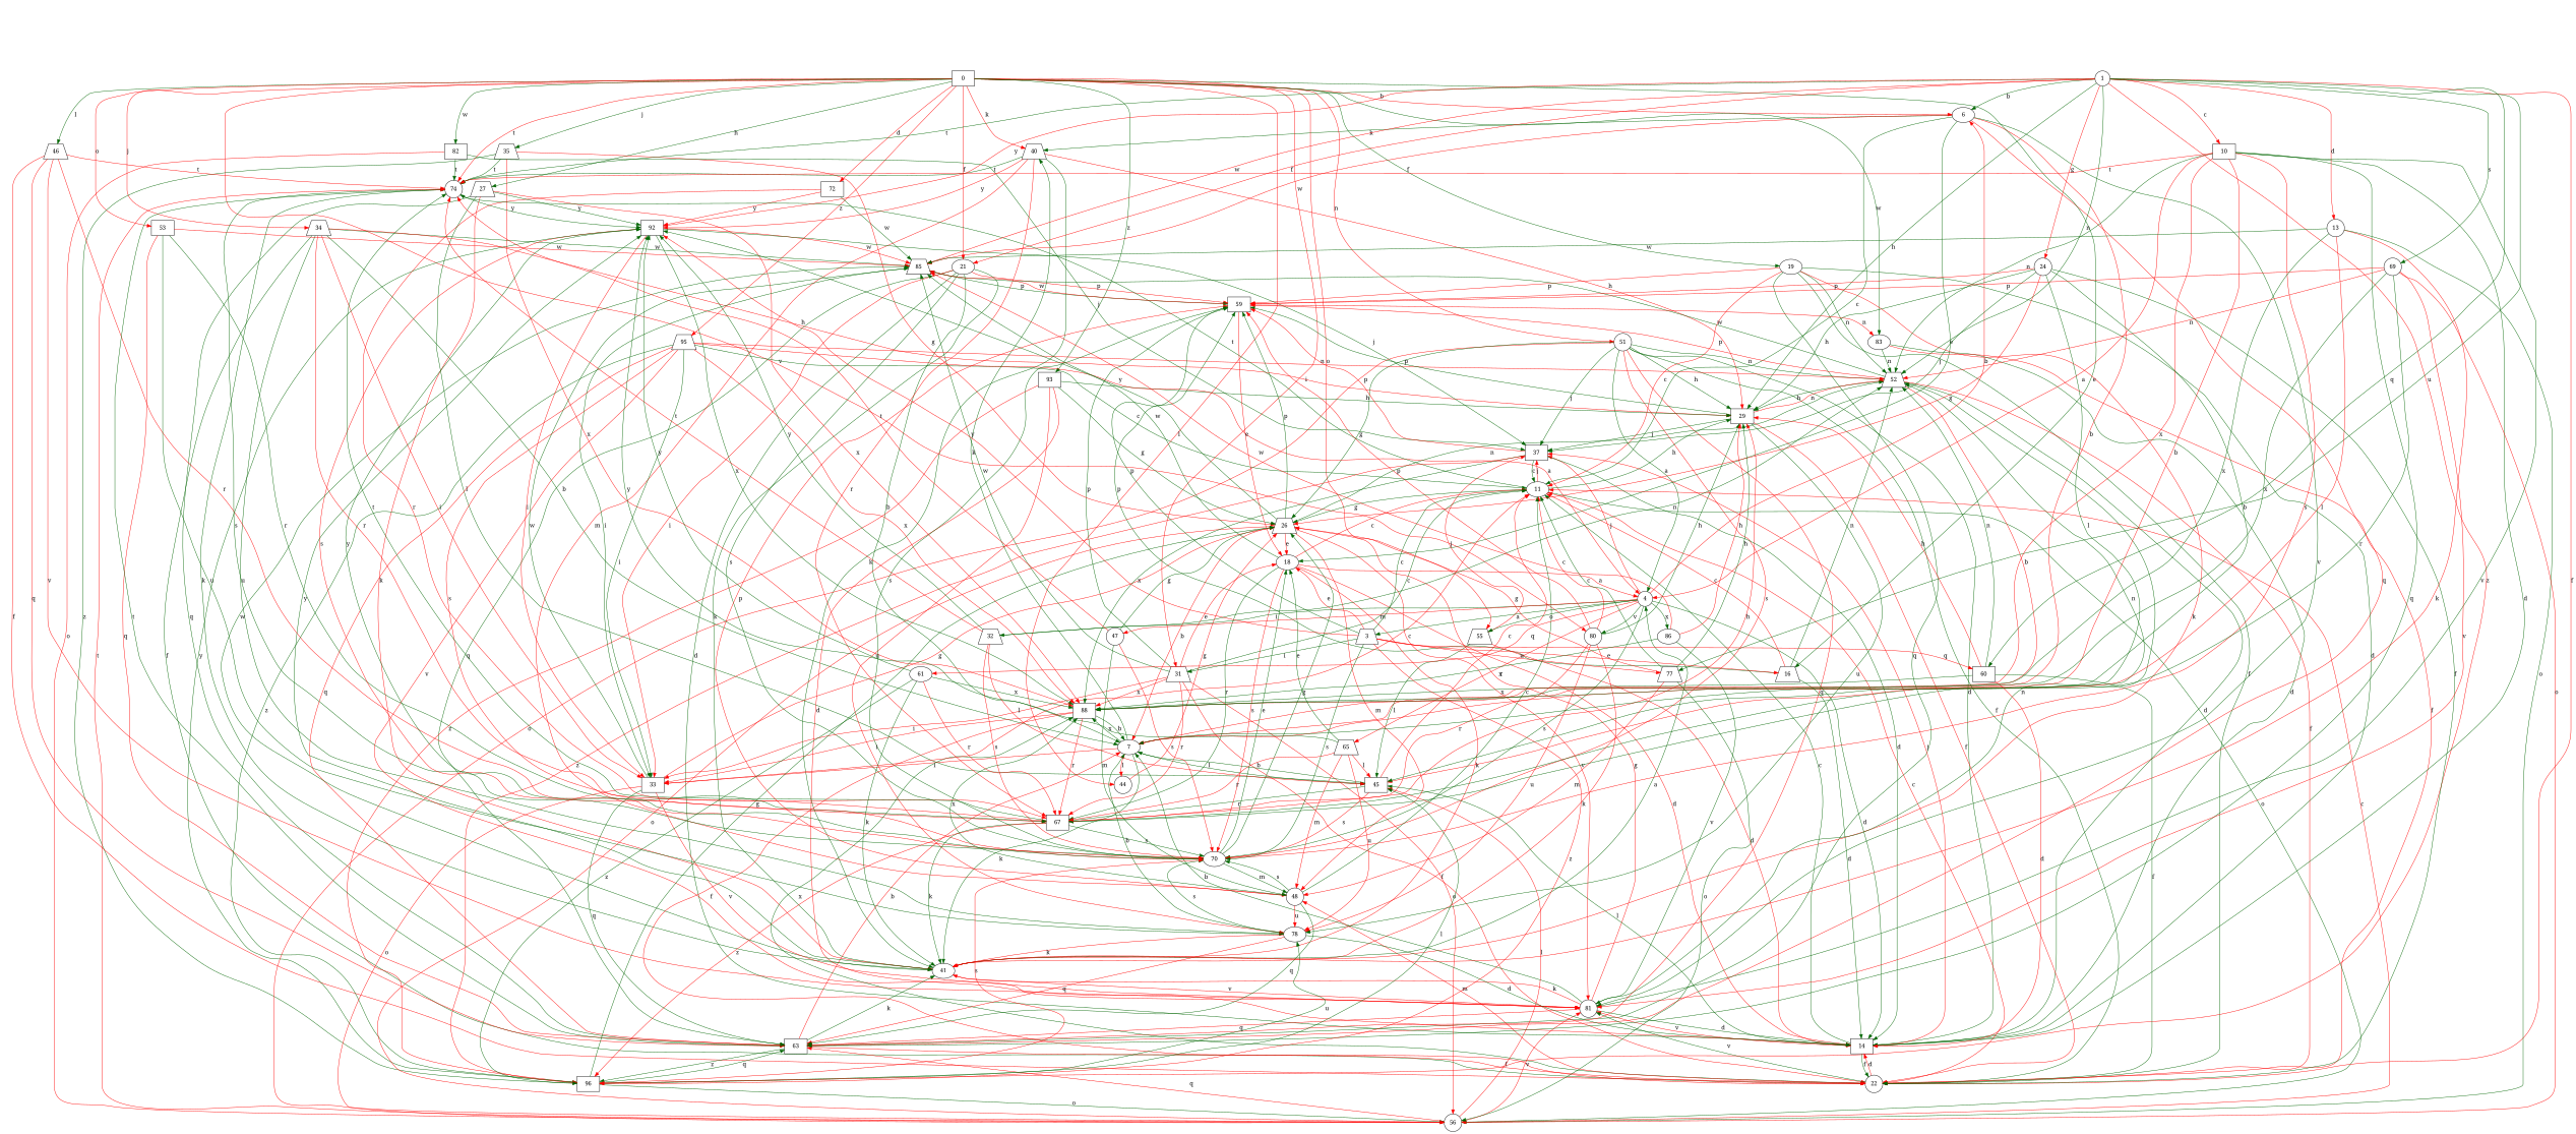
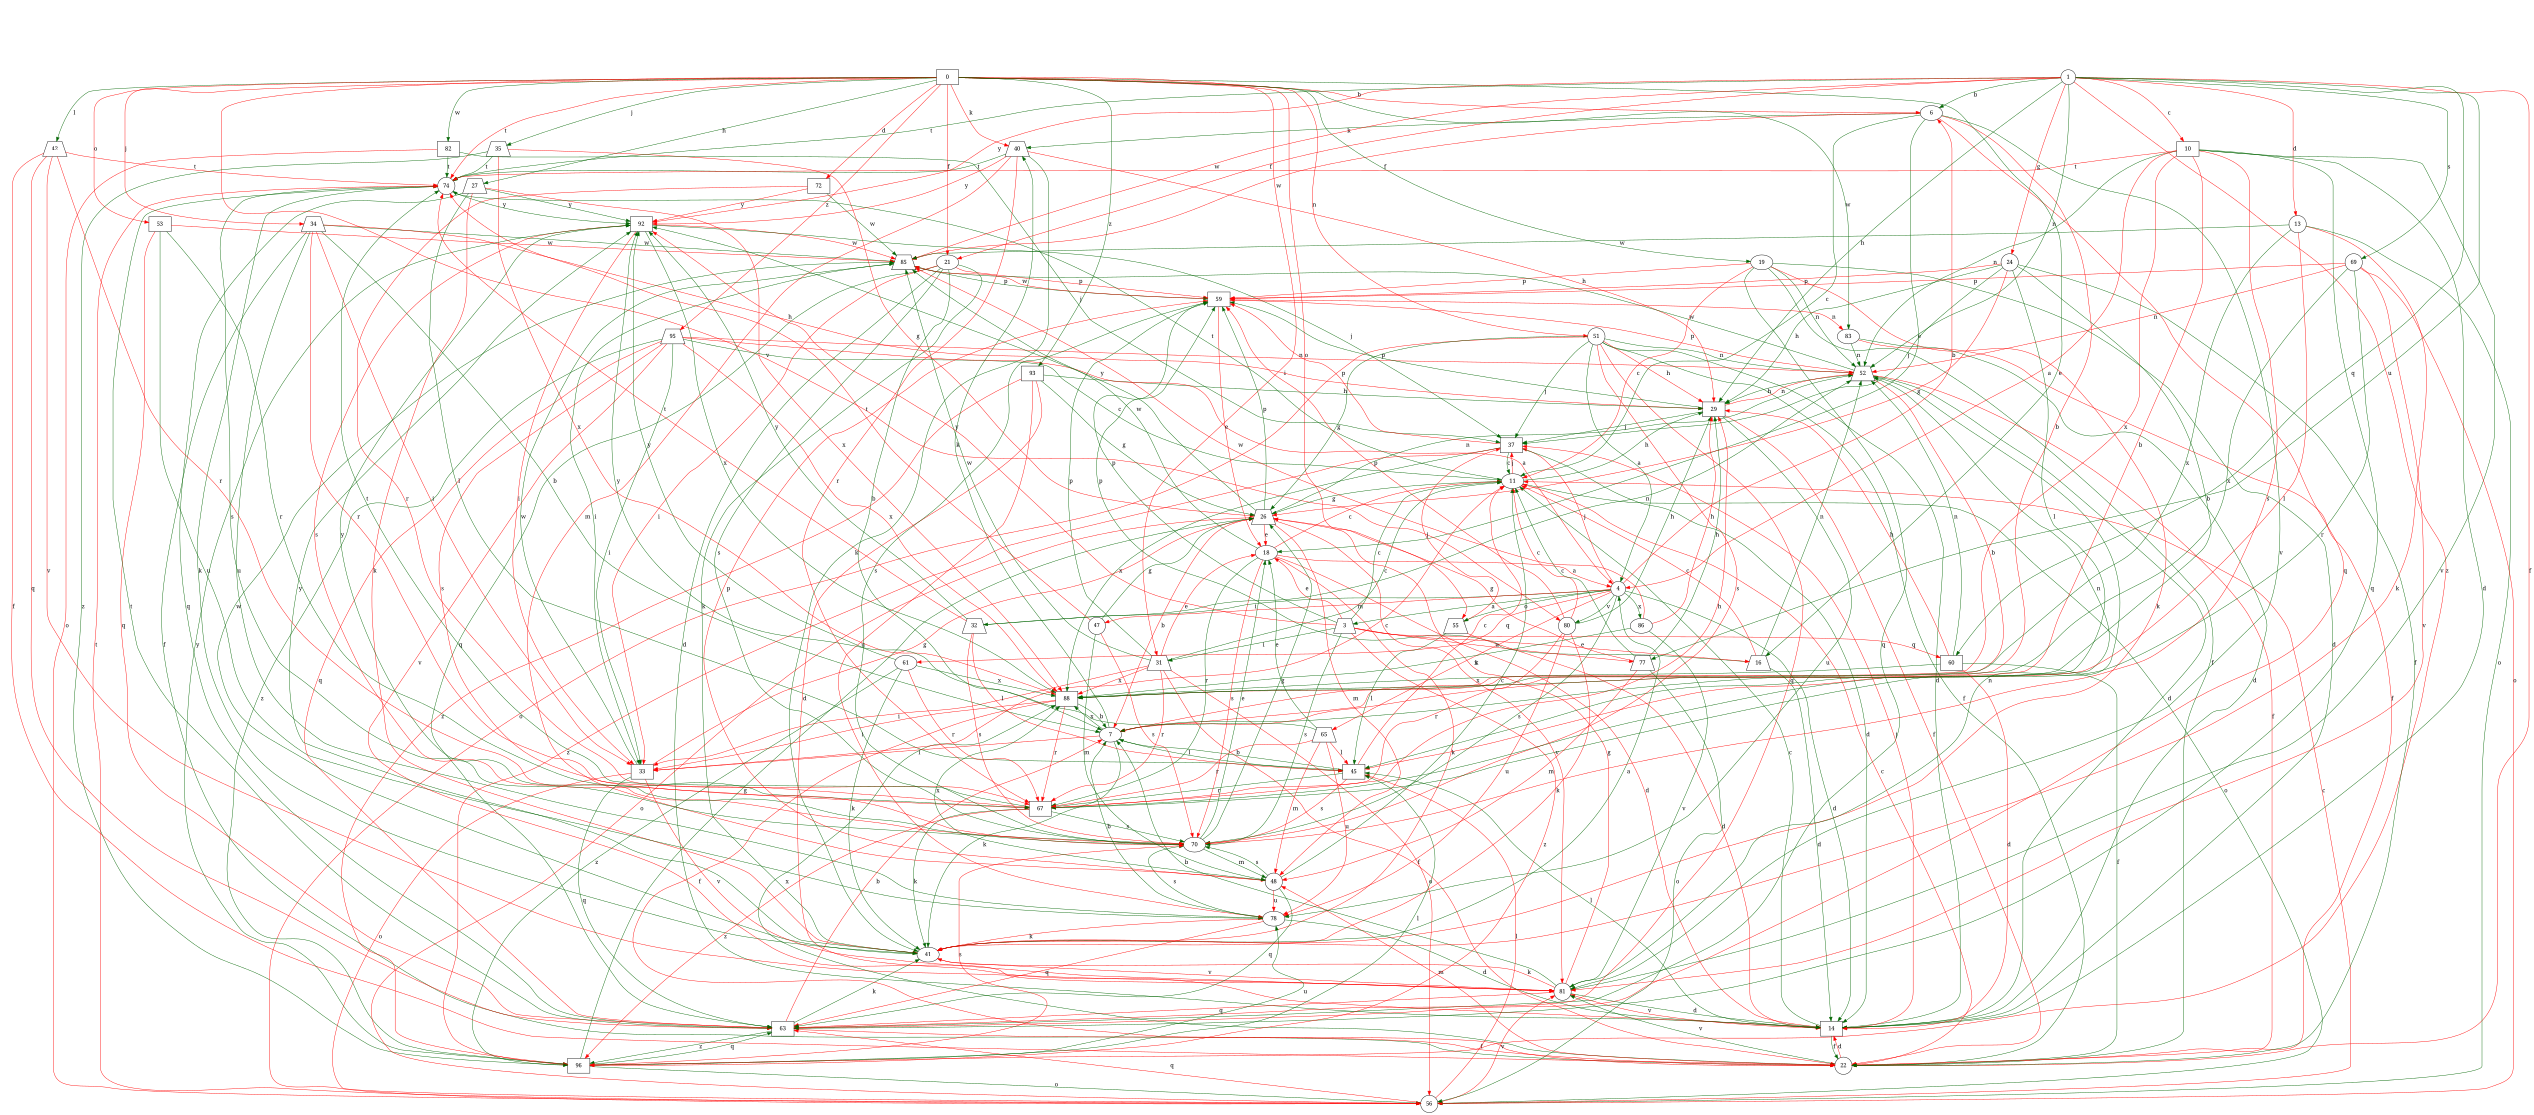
  strict digraph {
    fontname="Noto Serif"
    node [fontname="Noto Serif" shape=box]
    edge [color=darkgreen fontname="Noto Serif"]
    6 [shape=ellipse]
    0
    n3 [label=72]
    16 [shape=trapezium]
    19 [shape=ellipse]
    21 [shape=ellipse]
    27 [shape=trapezium]
    31 [shape=trapezium]
    34 [shape=trapezium]
    35 [shape=trapezium]
    40 [shape=trapezium]
-   42 [shape=trapezium label=46]
-   44 [shape=circle]
+   42 [shape=trapezium]
    51 [shape=circle]
    53
    55 [shape=trapezium]
    74 [shape=circle]
    80 [shape=circle]
    82
    83 [shape=ellipse]
    93
    95 [shape=trapezium]
    85 [shape=trapezium]
    11 [shape=ellipse]
    18 [shape=ellipse]
    7 [shape=ellipse]
    63
    81 [shape=circle]
    92
    67
    52 [shape=trapezium]
    59
    14
    22 [shape=circle]
    41 [shape=ellipse]
    70 [shape=ellipse]
    33
    45
    88
    56 [shape=circle]
    29
    78 [shape=ellipse]
    96
    26 [shape=trapezium]
    48 [shape=circle]
    4 [shape=circle]
    37
    1 [shape=circle]
    10
    13 [shape=circle]
    24 [shape=circle]
    60
    69 [shape=circle]
    77 [shape=trapezium]
    3 [shape=trapezium]
    32 [shape=trapezium]
    47 [shape=circle]
    61 [shape=ellipse]
    65 [shape=trapezium]
    86 [shape=ellipse]
    6 -> 40 [label=k]
    6 -> 85 [color=red label=w]
    6 -> 11 [label=c]
    6 -> 18 [label=e]
    6 -> 7 [color=red label=b]
    6 -> 63 [color=red label=q]
    6 -> 81 [label=v]
    0 -> 6 [color=red label=b]
    0 -> n3 [color=red label=d]
    0 -> 16 [label=e]
    0 -> 19 [label=f]
    0 -> 21 [color=red label=f]
    0 -> 27 [label=h]
    0 -> 31 [color=red label=i]
    0 -> 34 [color=red label=j]
    0 -> 35 [label=j]
    0 -> 40 [color=red label=k]
    0 -> 42 [label=l]
-   0 -> 44 [color=red label=l]
    0 -> 51 [color=red label=n]
    0 -> 53 [color=red label=o]
    0 -> 55 [color=red label=o]
    0 -> 74 [color=red label=t]
    0 -> 80 [color=red label=v]
    0 -> 82 [label=w]
    0 -> 83 [label=w]
    0 -> 93 [label=z]
    0 -> 95 [color=red label=z]
    n3 -> 85 [label=w]
    n3 -> 92 [color=red label=y]
    n3 -> 67 [color=red label=r]
    16 -> 11 [color=red label=c]
    16 -> 52 [label=n]
    16 -> 59 [label=p]
    16 -> 14 [label=d]
    19 -> 11 [color=red label=c]
    19 -> 63 [label=q]
    19 -> 52 [label=n]
    19 -> 59 [color=red label=p]
    19 -> 14 [label=d]
    19 -> 22 [label=f]
    19 -> 41 [color=red label=k]
    21 -> 7 [label=b]
    21 -> 63 [label=q]
    21 -> 59 [color=red label=p]
    21 -> 14 [label=d]
    21 -> 41 [label=k]
    21 -> 70 [label=s]
    21 -> 33 [color=red label=i]
    27 -> 63 [label=q]
    27 -> 92 [label=y]
    27 -> 41 [color=red label=k]
    27 -> 45 [label=l]
    27 -> 88 [color=red label=x]
    31 -> 85 [label=w]
    31 -> 11 [label=c]
    31 -> 18 [color=red label=e]
    31 -> 67 [color=red label=r]
    31 -> 59 [label=p]
    31 -> 22 [color=red label=f]
    31 -> 33 [color=red label=i]
    31 -> 88 [color=red label=x]
    31 -> 56 [color=red label=o]
    34 -> 85 [label=w]
    34 -> 7 [label=b]
    34 -> 67 [color=red label=r]
    34 -> 22 [label=f]
    34 -> 33 [color=red label=i]
    34 -> 29 [color=red label=h]
    34 -> 78 [label=u]
    35 -> 74 [label=t]
    35 -> 88 [color=red label=x]
    35 -> 96 [label=z]
    35 -> 26 [color=red label=g]
    40 -> 74 [label=t]
    40 -> 92 [color=red label=y]
    40 -> 67 [color=red label=r]
    40 -> 41 [label=k]
    40 -> 29 [color=red label=h]
    40 -> 48 [color=red label=m]
    42 -> 74 [color=red label=t]
    42 -> 63 [color=red label=q]
    42 -> 81 [color=red label=v]
    42 -> 67 [color=red label=r]
    42 -> 22 [color=red label=f]
-   44 -> 26 [color=red label=g]
    51 -> 63 [color=red label=q]
    51 -> 52 [label=n]
    51 -> 14 [label=d]
    51 -> 22 [label=f]
    51 -> 70 [color=red label=s]
    51 -> 56 [color=red label=o]
-   51 -> 29 [label=h]
+   51 -> 29 [color=red label=h]
    51 -> 26 [label=g]
    51 -> 4 [label=a]
    51 -> 37 [label=j]
    53 -> 85 [color=red label=w]
    53 -> 63 [color=red label=q]
    53 -> 67 [label=r]
    53 -> 78 [label=u]
    55 -> 14 [color=red label=d]
    55 -> 45 [label=l]
    55 -> 37 [color=red label=j]
    74 -> 92 [label=y]
    74 -> 41 [label=k]
    74 -> 70 [label=s]
    80 -> 11 [color=red label=c]
    80 -> 67 [color=red label=r]
    80 -> 59 [color=red label=p]
    80 -> 41 [color=red label=k]
    80 -> 29 [label=h]
    80 -> 78 [color=red label=u]
    82 -> 74 [label=t]
    82 -> 56 [color=red label=o]
    82 -> 37 [label=j]
    83 -> 52 [label=n]
    83 -> 14 [label=d]
    83 -> 22 [color=red label=f]
    93 -> 14 [color=red label=d]
    93 -> 29 [label=h]
    93 -> 78 [color=red label=u]
    93 -> 96 [color=red label=z]
    93 -> 26 [label=g]
    95 -> 11 [label=c]
    95 -> 63 [color=red label=q]
    95 -> 81 [color=red label=v]
    95 -> 52 [color=red label=n]
    95 -> 70 [color=red label=s]
    95 -> 33 [label=i]
    95 -> 88 [color=red label=x]
    95 -> 96 [label=z]
    95 -> 4 [color=red label=a]
    85 -> 59 [label=p]
    85 -> 33 [label=i]
    11 -> 74 [label=t]
    11 -> 56 [label=o]
    11 -> 29 [label=h]
    11 -> 26 [label=g]
    11 -> 37 [color=red label=j]
    18 -> 85 [label=w]
    18 -> 11 [color=red label=c]
    18 -> 67 [label=r]
    18 -> 14 [color=red label=d]
    18 -> 41 [color=red label=k]
    18 -> 70 [color=red label=s]
    18 -> 4 [color=red label=a]
    7 -> 40 [label=k]
-   7 -> 44 [color=red label=l]
    7 -> 41 [label=k]
    7 -> 33 [color=red label=i]
    7 -> 45 [label=l]
    7 -> 88 [label=x]
    63 -> 74 [label=t]
    63 -> 7 [color=red label=b]
    63 -> 22 [color=red label=f]
    63 -> 41 [label=k]
    63 -> 96 [label=z]
    81 -> 7 [label=b]
    81 -> 63 [color=red label=q]
    81 -> 52 [label=n]
    81 -> 14 [label=d]
    81 -> 41 [color=red label=k]
    81 -> 26 [color=red label=g]
    92 -> 85 [color=red label=w]
    92 -> 70 [color=red label=s]
    92 -> 33 [color=red label=i]
    92 -> 88 [label=x]
    92 -> 37 [label=j]
    67 -> 74 [label=t]
    67 -> 52 [label=n]
    67 -> 41 [label=k]
    67 -> 70 [label=s]
    67 -> 29 [color=red label=h]
    67 -> 96 [color=red label=z]
    52 -> 85 [label=w]
    52 -> 7 [color=red label=b]
    52 -> 59 [color=red label=p]
    52 -> 14 [label=d]
    52 -> 22 [color=red label=f]
    52 -> 29 [label=h]
    59 -> 83 [color=red label=n]
    59 -> 85 [color=red label=w]
    59 -> 18 [color=red label=e]
    59 -> 70 [label=s]
    14 -> 11 [label=c]
    14 -> 81 [color=red label=v]
    14 -> 22 [label=f]
    14 -> 45 [label=l]
    14 -> 37 [color=red label=j]
    22 -> 11 [color=red label=c]
    22 -> 81 [label=v]
    22 -> 14 [color=red label=d]
    22 -> 88 [label=x]
    22 -> 48 [color=red label=m]
    41 -> 85 [label=w]
    41 -> 81 [color=red label=v]
    41 -> 92 [label=y]
    41 -> 4 [label=a]
    70 -> 18 [label=e]
    70 -> 92 [label=y]
    70 -> 26 [label=g]
    70 -> 48 [label=m]
    33 -> 85 [label=w]
    33 -> 11 [color=red label=c]
    33 -> 63 [label=q]
    33 -> 81 [color=red label=v]
    33 -> 56 [color=red label=o]
    33 -> 26 [color=red label=g]
    45 -> 11 [color=red label=c]
    45 -> 7 [label=b]
    45 -> 67 [label=r]
    45 -> 70 [color=red label=s]
    88 -> 7 [label=b]
    88 -> 67 [color=red label=r]
    88 -> 22 [color=red label=f]
    88 -> 33 [color=red label=i]
    56 -> 74 [color=red label=t]
    56 -> 11 [color=red label=c]
    56 -> 63 [color=red label=q]
    56 -> 81 [color=red label=v]
    56 -> 45 [color=red label=l]
    29 -> 52 [color=red label=n]
    29 -> 59 [label=p]
    29 -> 22 [color=red label=f]
    29 -> 78 [label=u]
    29 -> 37 [label=j]
    78 -> 7 [label=b]
    78 -> 63 [color=red label=q]
    78 -> 14 [label=d]
    78 -> 41 [color=red label=k]
    78 -> 70 [label=s]
    96 -> 63 [label=q]
    96 -> 92 [label=y]
    96 -> 70 [color=red label=s]
    96 -> 45 [label=l]
    96 -> 56 [label=o]
    96 -> 78 [label=u]
    96 -> 26 [label=g]
    26 -> 18 [color=red label=e]
    26 -> 7 [color=red label=b]
    26 -> 81 [color=red label=v]
    26 -> 92 [label=y]
    26 -> 52 [label=n]
    26 -> 59 [label=p]
    26 -> 56 [color=red label=o]
    26 -> 48 [color=red label=m]
    48 -> 11 [label=c]
    48 -> 63 [label=q]
    48 -> 59 [color=red label=p]
    48 -> 70 [label=s]
    48 -> 88 [label=x]
    48 -> 78 [color=red label=u]
    4 -> 6 [color=red label=b]
    4 -> 55 [label=o]
    4 -> 80 [label=v]
    4 -> 14 [label=d]
    4 -> 70 [label=s]
    4 -> 37 [color=red label=j]
    4 -> 3 [label=a]
    4 -> 32 [label=i]
    4 -> 47 [color=red label=m]
    4 -> 61 [color=red label=q]
-   4 -> 65 [color=red label=r]
+   4 -> 65 [color=red label=k]
    4 -> 86 [label=x]
    37 -> 11 [label=c]
    37 -> 59 [color=red label=p]
    37 -> 14 [label=d]
    37 -> 88 [label=x]
    37 -> 96 [color=red label=z]
    1 -> 6 [label=b]
    1 -> 21 [color=red label=f]
    1 -> 74 [label=t]
    1 -> 85 [color=red label=w]
    1 -> 92 [color=red label=y]
    1 -> 52 [label=n]
    1 -> 22 [color=red label=f]
    1 -> 29 [label=h]
    1 -> 96 [color=red label=z]
    1 -> 10 [color=red label=c]
    1 -> 13 [color=red label=d]
    1 -> 24 [color=red label=g]
    1 -> 60 [label=q]
    1 -> 69 [label=s]
    1 -> 77 [label=u]
    10 -> 74 [color=red label=t]
    10 -> 7 [color=red label=b]
    10 -> 63 [label=q]
    10 -> 81 [label=v]
    10 -> 52 [label=n]
    10 -> 14 [label=d]
    10 -> 70 [color=red label=s]
    10 -> 88 [color=red label=x]
    10 -> 4 [color=red label=a]
    13 -> 85 [label=w]
    13 -> 41 [color=red label=k]
    13 -> 45 [color=red label=l]
    13 -> 88 [label=x]
    13 -> 56 [label=o]
    24 -> 7 [label=b]
    24 -> 59 [color=red label=p]
    24 -> 22 [label=f]
    24 -> 45 [label=l]
    24 -> 29 [label=h]
    24 -> 26 [color=red label=g]
    24 -> 37 [label=j]
    60 -> 52 [label=n]
    60 -> 14 [color=red label=d]
    60 -> 22 [label=f]
    60 -> 88 [label=x]
    60 -> 29 [color=red label=h]
    69 -> 81 [color=red label=v]
    69 -> 67 [label=r]
    69 -> 52 [color=red label=n]
    69 -> 59 [color=red label=p]
    69 -> 88 [label=x]
    69 -> 56 [color=red label=o]
    77 -> 11 [label=c]
    77 -> 56 [label=o]
    77 -> 29 [label=h]
    77 -> 26 [color=red label=g]
    77 -> 48 [color=red label=m]
    3 -> 16 [color=red label=e]
    3 -> 31 [label=i]
    3 -> 11 [label=c]
    3 -> 18 [color=red label=e]
    3 -> 92 [color=red label=y]
    3 -> 59 [label=p]
    3 -> 70 [label=s]
    3 -> 96 [color=red label=z]
    3 -> 60 [color=red label=q]
    3 -> 77 [color=red label=u]
    32 -> 74 [color=red label=t]
    32 -> 92 [label=y]
    32 -> 52 [label=n]
    32 -> 70 [color=red label=s]
    32 -> 45 [color=red label=l]
    47 -> 74 [color=red label=t]
    47 -> 70 [color=red label=s]
    47 -> 26 [label=g]
    47 -> 48 [label=m]
    61 -> 92 [label=y]
    61 -> 67 [color=red label=r]
    61 -> 41 [label=k]
    61 -> 88 [label=x]
    61 -> 96 [label=z]
    65 -> 18 [label=e]
    65 -> 92 [label=y]
    65 -> 67 [color=red label=r]
    65 -> 45 [color=red label=l]
    65 -> 78 [color=red label=u]
    65 -> 48 [color=red label=m]
    86 -> 85 [color=red label=w]
    86 -> 81 [label=v]
    86 -> 88 [label=x]
    86 -> 29 [color=red label=h]
  }
